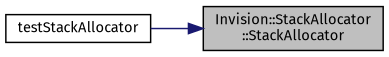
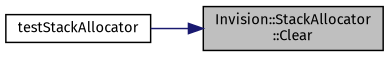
  digraph {
    rankdir=RL
    fontname="Fira Sans"
    node [color=black fontname="Fira Sans" fontsize=10 shape=record style=filled]
-   n1 [fillcolor=grey75 fontcolor=black height=0.2 label="Invision::StackAllocator\l::StackAllocator" width=0.4]
+   n1 [fillcolor=grey75 fontcolor=black height=0.2 label="Invision::StackAllocator\l::Clear" width=0.4]
    n2 [fillcolor=white height=0.2 label=testStackAllocator width=0.4]
    n1 -> n2 [color=midnightblue dir=back fontname="Fira Sans" fontsize=10 labelfontname=Helvetica labelfontsize=10 style=solid]
  }
